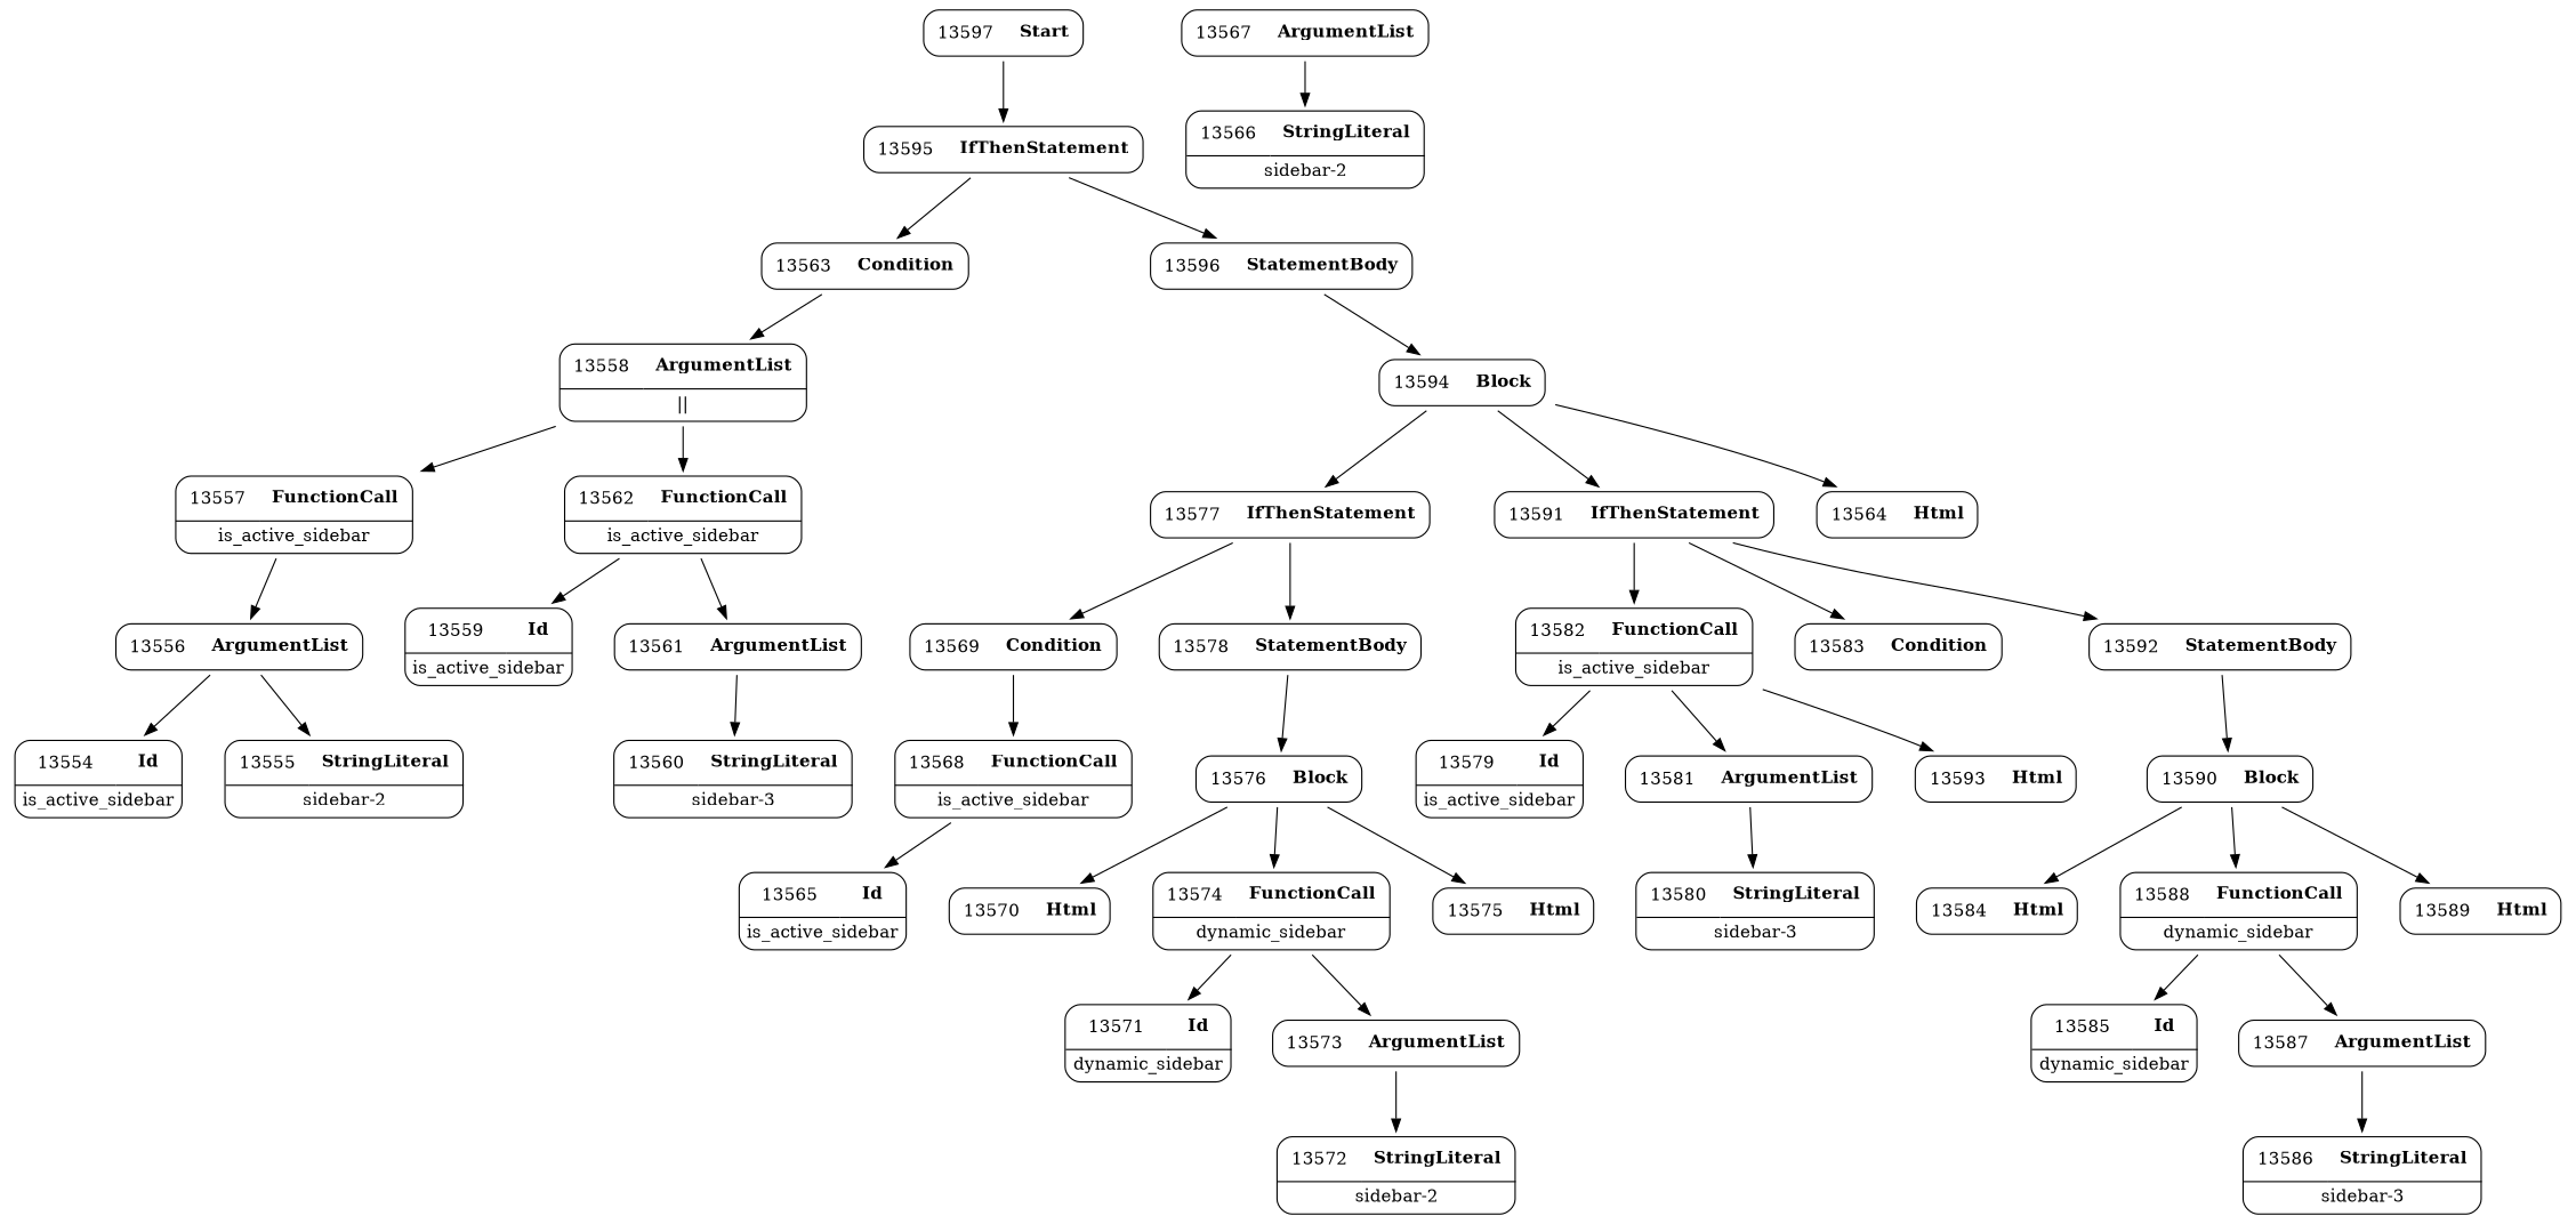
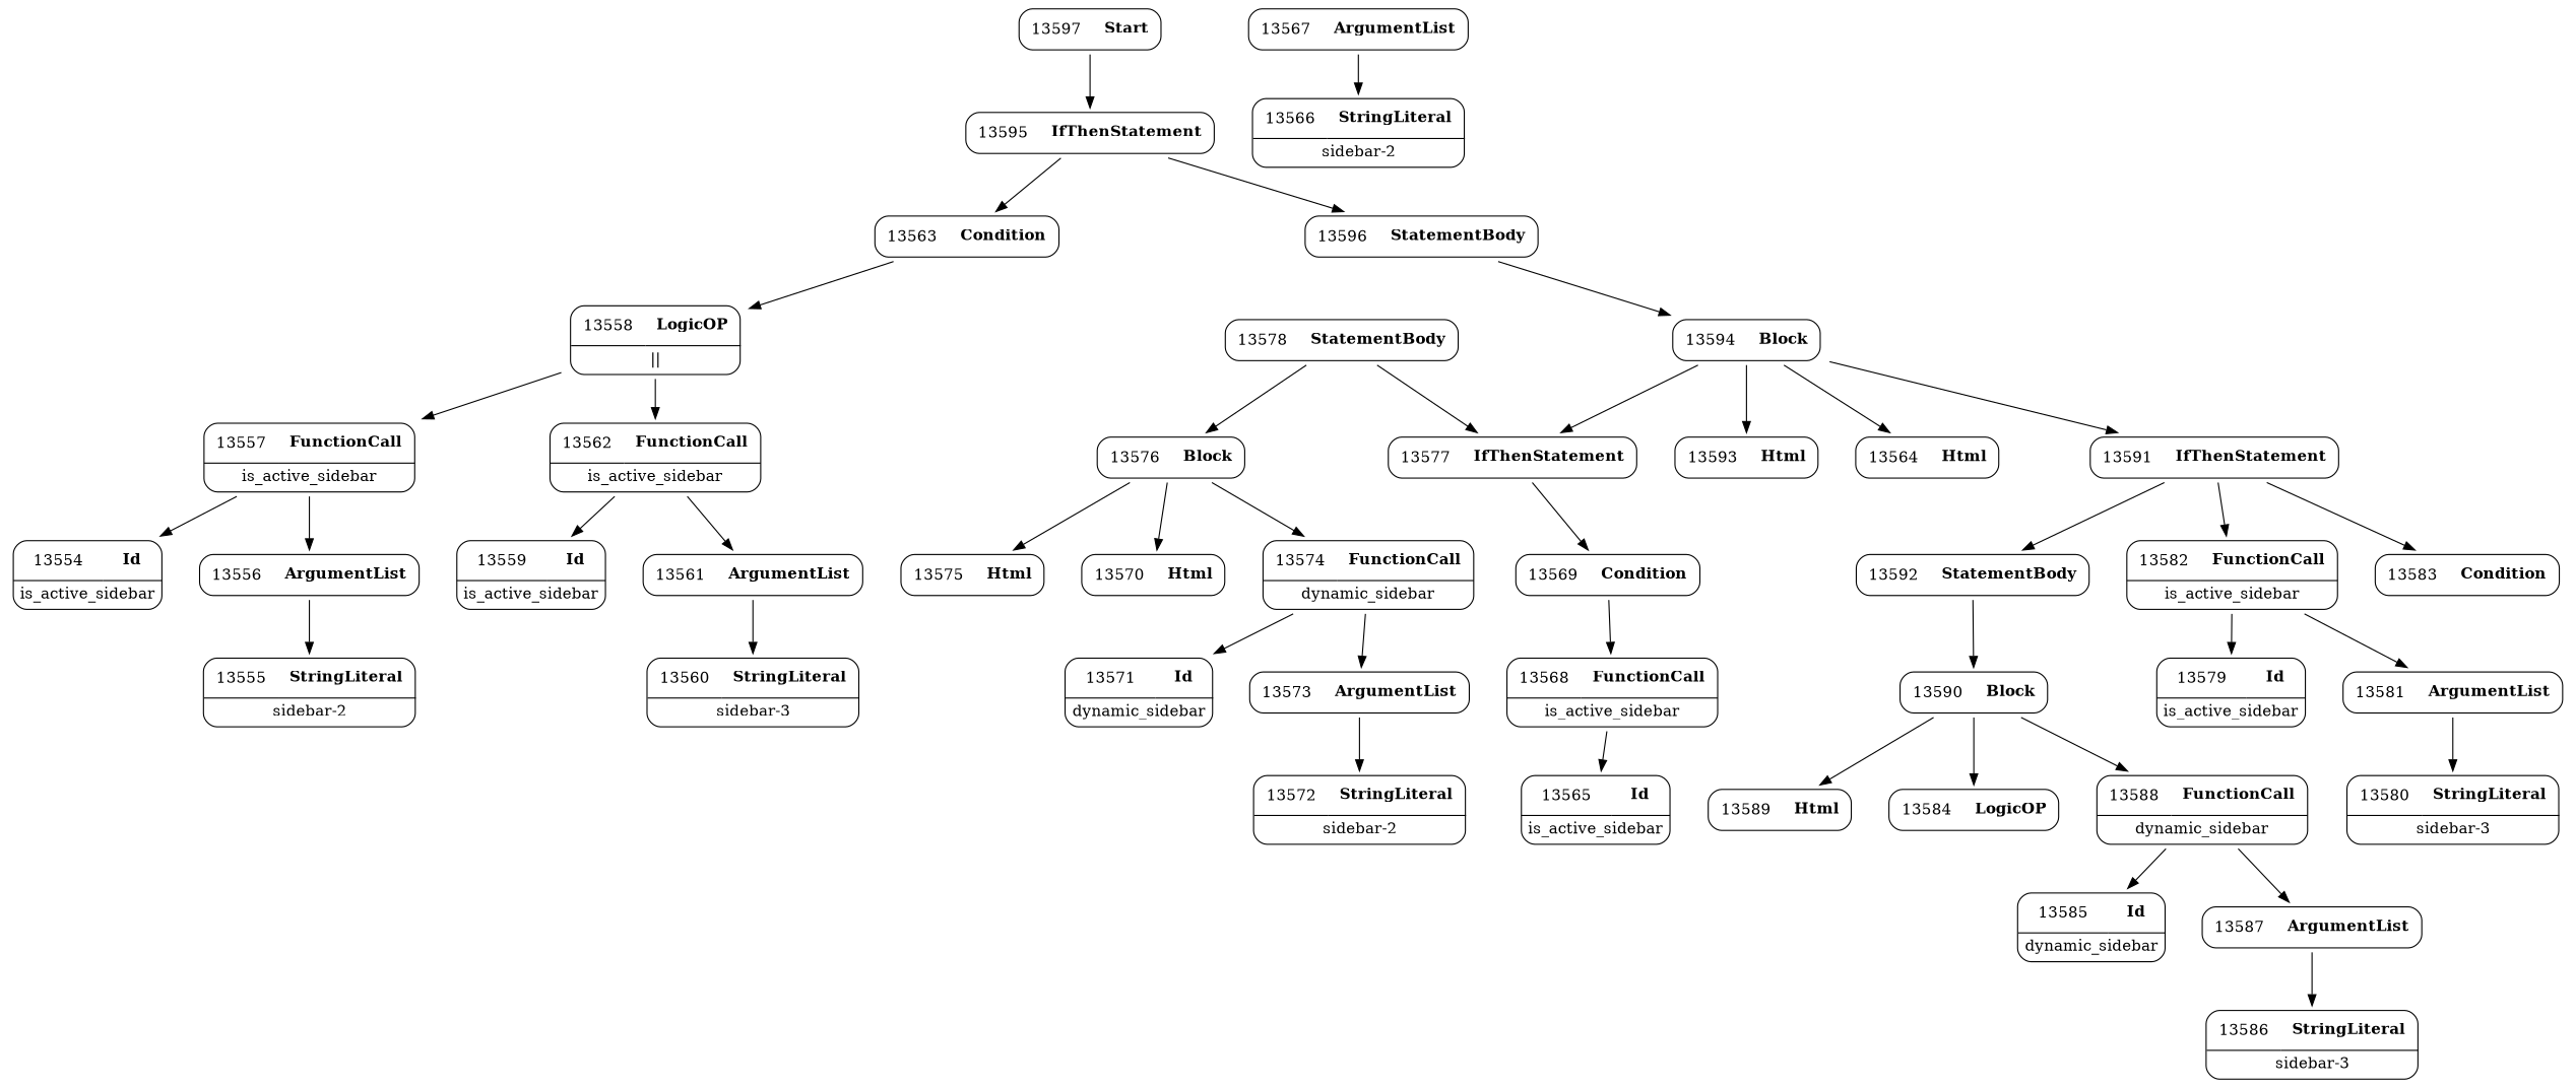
  digraph {
    node [shape=none]
    edge [weight=2]
    n1 [label=<<TABLE border='1' cellspacing='0' cellpadding='10' style='rounded' ><TR><TD border='0'>13568</TD><TD border='0'><B>FunctionCall</B></TD></TR><HR/><TR><TD border='0' cellpadding='5' colspan='2'>is_active_sidebar</TD></TR></TABLE>>]
    n2 [label=<<TABLE border='1' cellspacing='0' cellpadding='10' style='rounded' ><TR><TD border='0'>13565</TD><TD border='0'><B>Id</B></TD></TR><HR/><TR><TD border='0' cellpadding='5' colspan='2'>is_active_sidebar</TD></TR></TABLE>>]
    n3 [label=<<TABLE border='1' cellspacing='0' cellpadding='10' style='rounded' ><TR><TD border='0'>13567</TD><TD border='0'><B>ArgumentList</B></TD></TR></TABLE>>]
    n4 [label=<<TABLE border='1' cellspacing='0' cellpadding='10' style='rounded' ><TR><TD border='0'>13566</TD><TD border='0'><B>StringLiteral</B></TD></TR><HR/><TR><TD border='0' cellpadding='5' colspan='2'>sidebar-2</TD></TR></TABLE>>]
    n5 [label=<<TABLE border='1' cellspacing='0' cellpadding='10' style='rounded' ><TR><TD border='0'>13569</TD><TD border='0'><B>Condition</B></TD></TR></TABLE>>]
    n6 [label=<<TABLE border='1' cellspacing='0' cellpadding='10' style='rounded' ><TR><TD border='0'>13570</TD><TD border='0'><B>Html</B></TD></TR></TABLE>>]
    n7 [label=<<TABLE border='1' cellspacing='0' cellpadding='10' style='rounded' ><TR><TD border='0'>13571</TD><TD border='0'><B>Id</B></TD></TR><HR/><TR><TD border='0' cellpadding='5' colspan='2'>dynamic_sidebar</TD></TR></TABLE>>]
    n8 [label=<<TABLE border='1' cellspacing='0' cellpadding='10' style='rounded' ><TR><TD border='0'>13572</TD><TD border='0'><B>StringLiteral</B></TD></TR><HR/><TR><TD border='0' cellpadding='5' colspan='2'>sidebar-2</TD></TR></TABLE>>]
    n9 [label=<<TABLE border='1' cellspacing='0' cellpadding='10' style='rounded' ><TR><TD border='0'>13573</TD><TD border='0'><B>ArgumentList</B></TD></TR></TABLE>>]
    n10 [label=<<TABLE border='1' cellspacing='0' cellpadding='10' style='rounded' ><TR><TD border='0'>13574</TD><TD border='0'><B>FunctionCall</B></TD></TR><HR/><TR><TD border='0' cellpadding='5' colspan='2'>dynamic_sidebar</TD></TR></TABLE>>]
    n11 [label=<<TABLE border='1' cellspacing='0' cellpadding='10' style='rounded' ><TR><TD border='0'>13575</TD><TD border='0'><B>Html</B></TD></TR></TABLE>>]
    n12 [label=<<TABLE border='1' cellspacing='0' cellpadding='10' style='rounded' ><TR><TD border='0'>13576</TD><TD border='0'><B>Block</B></TD></TR></TABLE>>]
    n13 [label=<<TABLE border='1' cellspacing='0' cellpadding='10' style='rounded' ><TR><TD border='0'>13577</TD><TD border='0'><B>IfThenStatement</B></TD></TR></TABLE>>]
    n14 [label=<<TABLE border='1' cellspacing='0' cellpadding='10' style='rounded' ><TR><TD border='0'>13578</TD><TD border='0'><B>StatementBody</B></TD></TR></TABLE>>]
    n15 [label=<<TABLE border='1' cellspacing='0' cellpadding='10' style='rounded' ><TR><TD border='0'>13579</TD><TD border='0'><B>Id</B></TD></TR><HR/><TR><TD border='0' cellpadding='5' colspan='2'>is_active_sidebar</TD></TR></TABLE>>]
    n16 [label=<<TABLE border='1' cellspacing='0' cellpadding='10' style='rounded' ><TR><TD border='0'>13580</TD><TD border='0'><B>StringLiteral</B></TD></TR><HR/><TR><TD border='0' cellpadding='5' colspan='2'>sidebar-3</TD></TR></TABLE>>]
    n17 [label=<<TABLE border='1' cellspacing='0' cellpadding='10' style='rounded' ><TR><TD border='0'>13581</TD><TD border='0'><B>ArgumentList</B></TD></TR></TABLE>>]
    n18 [label=<<TABLE border='1' cellspacing='0' cellpadding='10' style='rounded' ><TR><TD border='0'>13582</TD><TD border='0'><B>FunctionCall</B></TD></TR><HR/><TR><TD border='0' cellpadding='5' colspan='2'>is_active_sidebar</TD></TR></TABLE>>]
    n19 [label=<<TABLE border='1' cellspacing='0' cellpadding='10' style='rounded' ><TR><TD border='0'>13583</TD><TD border='0'><B>Condition</B></TD></TR></TABLE>>]
-   n20 [label=<<TABLE border='1' cellspacing='0' cellpadding='10' style='rounded' ><TR><TD border='0'>13584</TD><TD border='0'><B>Html</B></TD></TR></TABLE>>]
+   n20 [label=<<TABLE border='1' cellspacing='0' cellpadding='10' style='rounded' ><TR><TD border='0'>13584</TD><TD border='0'><B>LogicOP</B></TD></TR></TABLE>>]
    n21 [label=<<TABLE border='1' cellspacing='0' cellpadding='10' style='rounded' ><TR><TD border='0'>13585</TD><TD border='0'><B>Id</B></TD></TR><HR/><TR><TD border='0' cellpadding='5' colspan='2'>dynamic_sidebar</TD></TR></TABLE>>]
    n22 [label=<<TABLE border='1' cellspacing='0' cellpadding='10' style='rounded' ><TR><TD border='0'>13586</TD><TD border='0'><B>StringLiteral</B></TD></TR><HR/><TR><TD border='0' cellpadding='5' colspan='2'>sidebar-3</TD></TR></TABLE>>]
    n23 [label=<<TABLE border='1' cellspacing='0' cellpadding='10' style='rounded' ><TR><TD border='0'>13587</TD><TD border='0'><B>ArgumentList</B></TD></TR></TABLE>>]
    n24 [label=<<TABLE border='1' cellspacing='0' cellpadding='10' style='rounded' ><TR><TD border='0'>13588</TD><TD border='0'><B>FunctionCall</B></TD></TR><HR/><TR><TD border='0' cellpadding='5' colspan='2'>dynamic_sidebar</TD></TR></TABLE>>]
    n25 [label=<<TABLE border='1' cellspacing='0' cellpadding='10' style='rounded' ><TR><TD border='0'>13589</TD><TD border='0'><B>Html</B></TD></TR></TABLE>>]
    n26 [label=<<TABLE border='1' cellspacing='0' cellpadding='10' style='rounded' ><TR><TD border='0'>13590</TD><TD border='0'><B>Block</B></TD></TR></TABLE>>]
    n27 [label=<<TABLE border='1' cellspacing='0' cellpadding='10' style='rounded' ><TR><TD border='0'>13591</TD><TD border='0'><B>IfThenStatement</B></TD></TR></TABLE>>]
    n28 [label=<<TABLE border='1' cellspacing='0' cellpadding='10' style='rounded' ><TR><TD border='0'>13592</TD><TD border='0'><B>StatementBody</B></TD></TR></TABLE>>]
    n29 [label=<<TABLE border='1' cellspacing='0' cellpadding='10' style='rounded' ><TR><TD border='0'>13593</TD><TD border='0'><B>Html</B></TD></TR></TABLE>>]
    n30 [label=<<TABLE border='1' cellspacing='0' cellpadding='10' style='rounded' ><TR><TD border='0'>13594</TD><TD border='0'><B>Block</B></TD></TR></TABLE>>]
    n31 [label=<<TABLE border='1' cellspacing='0' cellpadding='10' style='rounded' ><TR><TD border='0'>13564</TD><TD border='0'><B>Html</B></TD></TR></TABLE>>]
    n32 [label=<<TABLE border='1' cellspacing='0' cellpadding='10' style='rounded' ><TR><TD border='0'>13595</TD><TD border='0'><B>IfThenStatement</B></TD></TR></TABLE>>]
    n33 [label=<<TABLE border='1' cellspacing='0' cellpadding='10' style='rounded' ><TR><TD border='0'>13563</TD><TD border='0'><B>Condition</B></TD></TR></TABLE>>]
    n34 [label=<<TABLE border='1' cellspacing='0' cellpadding='10' style='rounded' ><TR><TD border='0'>13596</TD><TD border='0'><B>StatementBody</B></TD></TR></TABLE>>]
-   n35 [label=<<TABLE border='1' cellspacing='0' cellpadding='10' style='rounded' ><TR><TD border='0'>13558</TD><TD border='0'><B>ArgumentList</B></TD></TR><HR/><TR><TD border='0' cellpadding='5' colspan='2'>||</TD></TR></TABLE>>]
+   n35 [label=<<TABLE border='1' cellspacing='0' cellpadding='10' style='rounded' ><TR><TD border='0'>13558</TD><TD border='0'><B>LogicOP</B></TD></TR><HR/><TR><TD border='0' cellpadding='5' colspan='2'>||</TD></TR></TABLE>>]
    n36 [label=<<TABLE border='1' cellspacing='0' cellpadding='10' style='rounded' ><TR><TD border='0'>13557</TD><TD border='0'><B>FunctionCall</B></TD></TR><HR/><TR><TD border='0' cellpadding='5' colspan='2'>is_active_sidebar</TD></TR></TABLE>>]
    n37 [label=<<TABLE border='1' cellspacing='0' cellpadding='10' style='rounded' ><TR><TD border='0'>13562</TD><TD border='0'><B>FunctionCall</B></TD></TR><HR/><TR><TD border='0' cellpadding='5' colspan='2'>is_active_sidebar</TD></TR></TABLE>>]
    n38 [label=<<TABLE border='1' cellspacing='0' cellpadding='10' style='rounded' ><TR><TD border='0'>13597</TD><TD border='0'><B>Start</B></TD></TR></TABLE>>]
    n39 [label=<<TABLE border='1' cellspacing='0' cellpadding='10' style='rounded' ><TR><TD border='0'>13554</TD><TD border='0'><B>Id</B></TD></TR><HR/><TR><TD border='0' cellpadding='5' colspan='2'>is_active_sidebar</TD></TR></TABLE>>]
    n40 [label=<<TABLE border='1' cellspacing='0' cellpadding='10' style='rounded' ><TR><TD border='0'>13555</TD><TD border='0'><B>StringLiteral</B></TD></TR><HR/><TR><TD border='0' cellpadding='5' colspan='2'>sidebar-2</TD></TR></TABLE>>]
    n41 [label=<<TABLE border='1' cellspacing='0' cellpadding='10' style='rounded' ><TR><TD border='0'>13556</TD><TD border='0'><B>ArgumentList</B></TD></TR></TABLE>>]
    n42 [label=<<TABLE border='1' cellspacing='0' cellpadding='10' style='rounded' ><TR><TD border='0'>13559</TD><TD border='0'><B>Id</B></TD></TR><HR/><TR><TD border='0' cellpadding='5' colspan='2'>is_active_sidebar</TD></TR></TABLE>>]
    n43 [label=<<TABLE border='1' cellspacing='0' cellpadding='10' style='rounded' ><TR><TD border='0'>13561</TD><TD border='0'><B>ArgumentList</B></TD></TR></TABLE>>]
    n44 [label=<<TABLE border='1' cellspacing='0' cellpadding='10' style='rounded' ><TR><TD border='0'>13560</TD><TD border='0'><B>StringLiteral</B></TD></TR><HR/><TR><TD border='0' cellpadding='5' colspan='2'>sidebar-3</TD></TR></TABLE>>]
    n1 -> n2
    n3 -> n4
    n5 -> n1
    n9 -> n8
    n10 -> n7
    n10 -> n9
    n12 -> n6
    n12 -> n10
    n12 -> n11
    n13 -> n5
-   n13 -> n14
+   n14 -> n13
    n14 -> n12
    n17 -> n16
    n18 -> n15
    n18 -> n17
    n23 -> n22
    n24 -> n21
    n24 -> n23
    n26 -> n20
    n26 -> n24
    n26 -> n25
    n27 -> n18
    n27 -> n19
    n27 -> n28
    n28 -> n26
    n30 -> n13
    n30 -> n27
-   n18 -> n29
+   n30 -> n29
    n30 -> n31
    n32 -> n33
    n32 -> n34
    n33 -> n35
    n34 -> n30
    n35 -> n36
    n35 -> n37
-   n41 -> n39
+   n36 -> n39
    n36 -> n41
    n37 -> n42
    n37 -> n43
    n38 -> n32
    n41 -> n40
    n43 -> n44
  }
